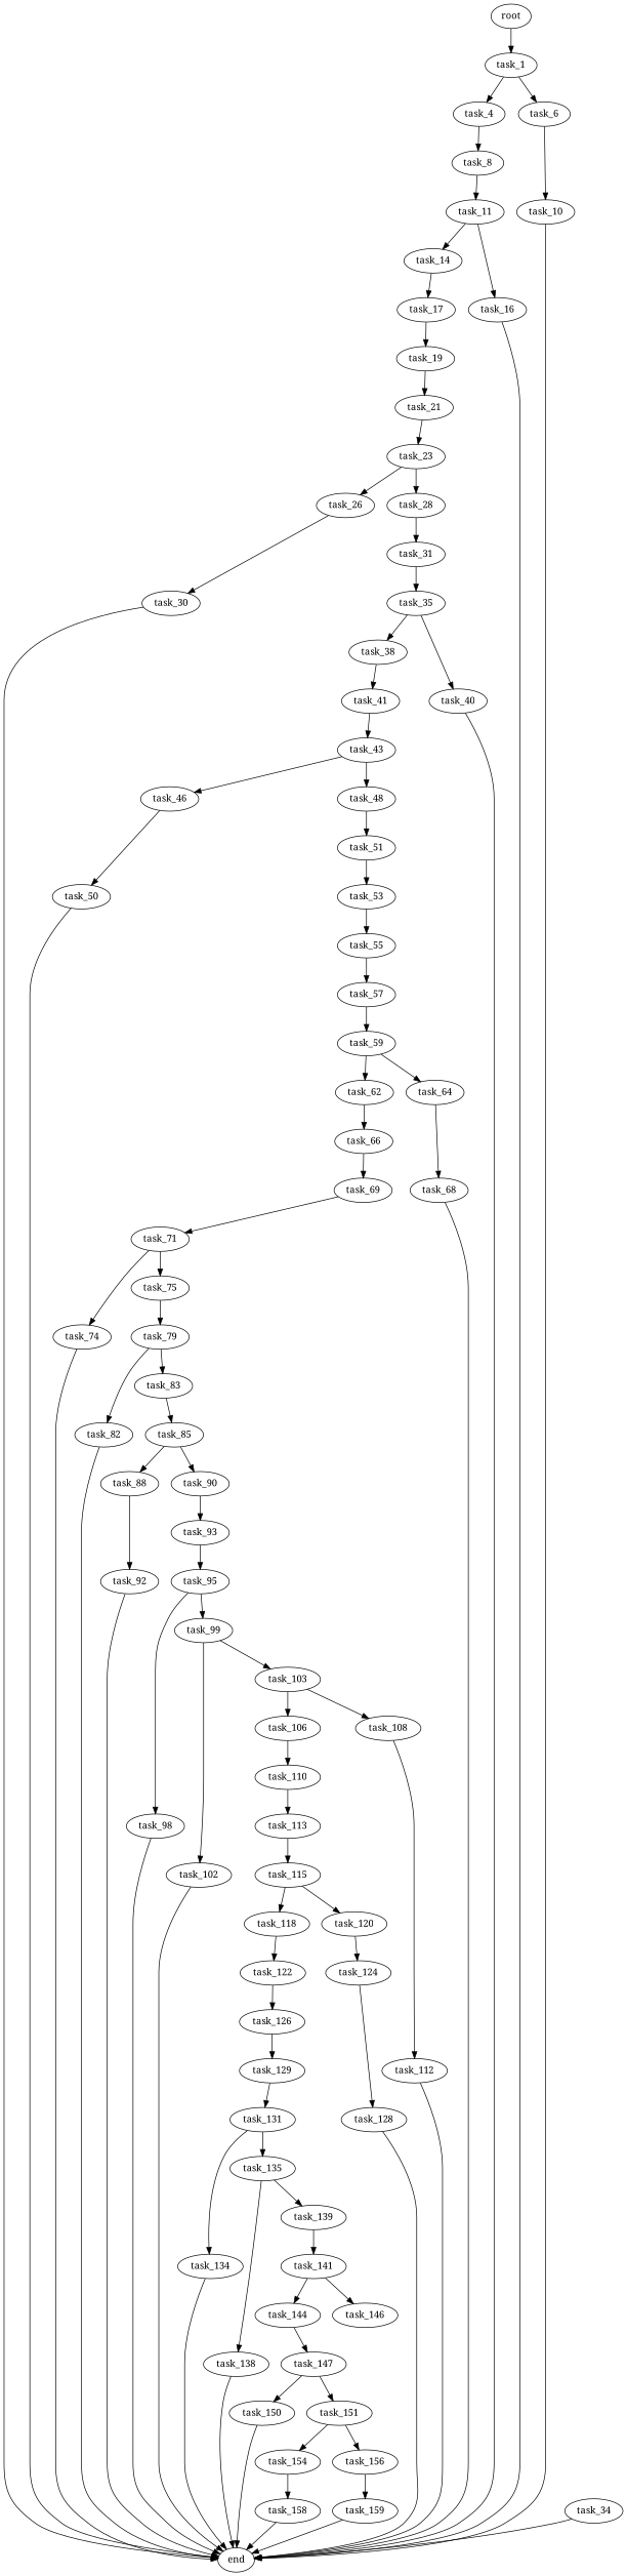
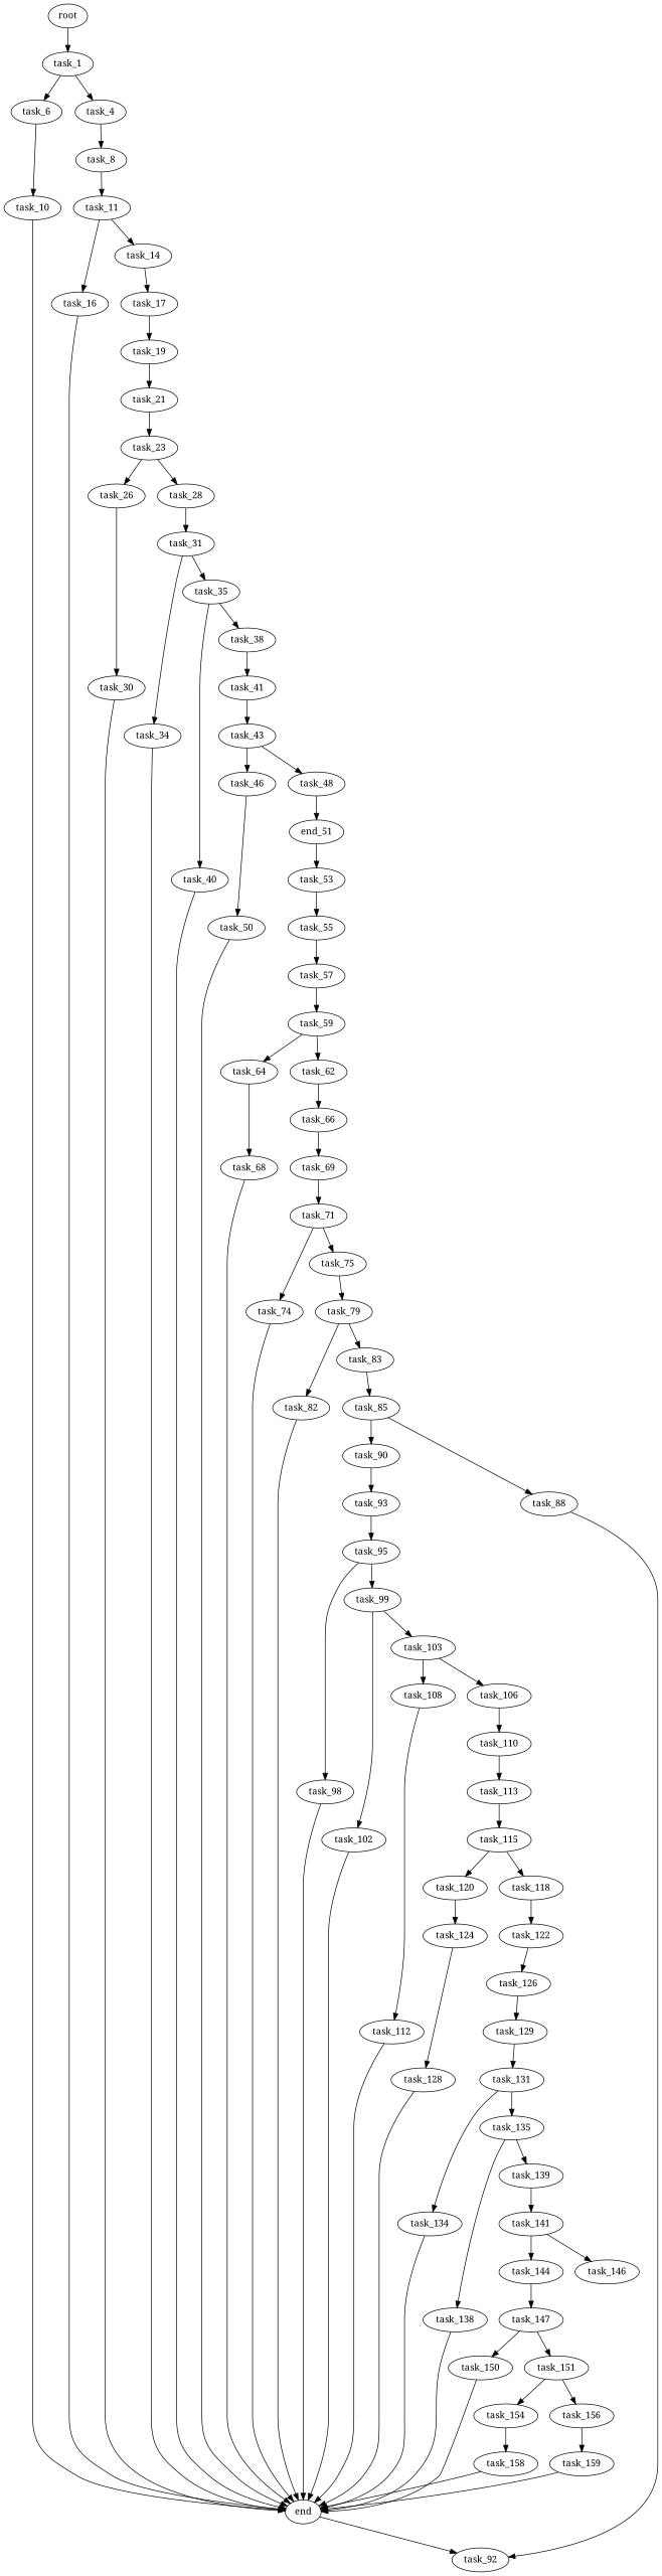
  digraph {
    fontname="Noto Serif"
    node [fontname="Noto Serif"]
    edge [fontname="Noto Serif"]
    root
    task_1
    task_4
    task_6
    task_8
    task_10
    task_11
    end
    task_14
    task_16
    task_17
    task_19
    task_21
    task_23
    task_26
    task_28
    task_30
    task_31
    task_34
    task_35
    task_38
    task_40
    task_41
    task_43
    task_46
    task_48
    task_50
-   task_51
+   task_51 [label=end_51]
    task_53
    task_55
    task_57
    task_59
    task_62
    task_64
    task_66
    task_68
    task_69
    task_71
    task_74
    task_75
    task_79
    task_82
    task_83
    task_85
    task_88
    task_90
    task_92
    task_93
    task_95
    task_98
    task_99
    task_102
    task_103
    task_106
    task_108
    task_110
    task_112
    task_113
    task_115
    task_118
    task_120
    task_122
    task_124
    task_126
    task_128
    task_129
    task_131
    task_134
    task_135
    task_138
    task_139
    task_141
    task_144
    task_146
    task_147
    task_150
    task_151
    task_154
    task_156
    task_158
    task_159
    root -> task_1
    task_1 -> task_4
    task_1 -> task_6
    task_4 -> task_8
    task_6 -> task_10
    task_8 -> task_11
    task_10 -> end
    task_11 -> task_14
    task_11 -> task_16
    task_14 -> task_17
    task_16 -> end
    task_17 -> task_19
    task_19 -> task_21
    task_21 -> task_23
    task_23 -> task_26
    task_23 -> task_28
    task_26 -> task_30
    task_28 -> task_31
    task_30 -> end
+   task_31 -> task_34
    task_31 -> task_35
    task_34 -> end
    task_35 -> task_38
    task_35 -> task_40
    task_38 -> task_41
    task_40 -> end
    task_41 -> task_43
    task_43 -> task_46
    task_43 -> task_48
    task_46 -> task_50
    task_48 -> task_51
    task_50 -> end
    task_51 -> task_53
    task_53 -> task_55
    task_55 -> task_57
    task_57 -> task_59
    task_59 -> task_62
    task_59 -> task_64
    task_62 -> task_66
    task_64 -> task_68
    task_66 -> task_69
    task_68 -> end
    task_69 -> task_71
    task_71 -> task_74
    task_71 -> task_75
    task_74 -> end
    task_75 -> task_79
    task_79 -> task_82
    task_79 -> task_83
    task_82 -> end
    task_83 -> task_85
    task_85 -> task_88
    task_85 -> task_90
    task_88 -> task_92
    task_90 -> task_93
-   task_92 -> end
+   end -> task_92
    task_93 -> task_95
    task_95 -> task_98
    task_95 -> task_99
    task_98 -> end
    task_99 -> task_102
    task_99 -> task_103
    task_102 -> end
    task_103 -> task_106
    task_103 -> task_108
    task_106 -> task_110
    task_108 -> task_112
    task_110 -> task_113
    task_112 -> end
    task_113 -> task_115
    task_115 -> task_118
    task_115 -> task_120
    task_118 -> task_122
    task_120 -> task_124
    task_122 -> task_126
    task_124 -> task_128
    task_126 -> task_129
    task_128 -> end
    task_129 -> task_131
    task_131 -> task_134
    task_131 -> task_135
    task_134 -> end
    task_135 -> task_138
    task_135 -> task_139
    task_138 -> end
    task_139 -> task_141
    task_141 -> task_144
    task_141 -> task_146
    task_144 -> task_147
    task_147 -> task_150
    task_147 -> task_151
    task_150 -> end
    task_151 -> task_154
    task_151 -> task_156
    task_154 -> task_158
    task_156 -> task_159
    task_158 -> end
    task_159 -> end
  }
